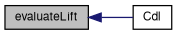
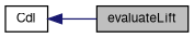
  digraph {
    rankdir=LR
    node [color=black fontname=FreeSans fontsize=10 shape=record]
    n1 [fillcolor=grey75 fontcolor=black height=0.2 label=evaluateLift style=filled width=0.4]
    n2 [height=0.2 label=Cdl width=0.4]
-   n1 -> n2 [color=midnightblue dir=back fontname=FreeSans fontsize=10 labelfontname=FreeSans labelfontsize=10 style=solid]
+   n2 -> n1 [color=midnightblue dir=back fontname=FreeSans fontsize=10 labelfontname=FreeSans labelfontsize=10 style=solid]
  }
